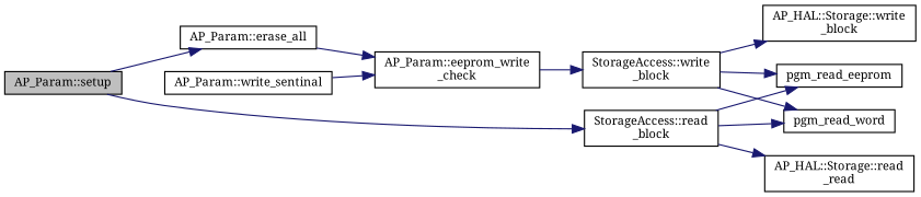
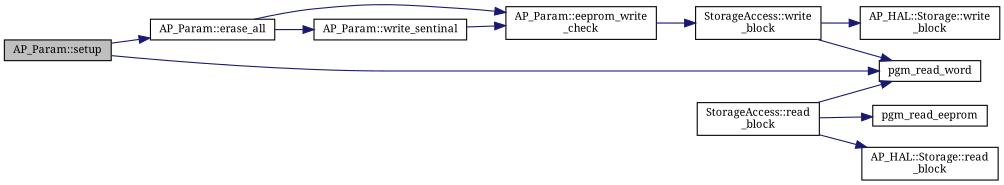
  digraph {
    fontname="Noto Serif"
    rankdir=LR
    node [color=black fillcolor=white fontname="Noto Serif" fontsize=10 shape=record style=filled]
    edge [color=midnightblue fontname="Noto Serif" fontsize=10 labelfontname=Helvetica labelfontsize=10 style=solid]
    n1 [fillcolor=grey75 fontcolor=black height=0.2 label="AP_Param::setup" width=0.4]
    n2 [height=0.2 label="StorageAccess::read\l_block" width=0.4]
    n3 [height=0.2 label="AP_Param::erase_all" width=0.4]
    n4 [height=0.2 label=pgm_read_word width=0.4]
    n5 [height=0.2 label=pgm_read_eeprom width=0.4]
-   n6 [height=0.2 label="AP_HAL::Storage::read\l_read" width=0.4]
+   n6 [height=0.2 label="AP_HAL::Storage::read\l_block" width=0.4]
    n7 [height=0.2 label="AP_Param::eeprom_write\l_check" width=0.4]
    n8 [height=0.2 label="AP_Param::write_sentinal" width=0.4]
    n9 [height=0.2 label="StorageAccess::write\l_block" width=0.4]
    n10 [height=0.2 label="AP_HAL::Storage::write\l_block" width=0.4]
-   n1 -> n2
+   n1 -> n4
    n1 -> n3
    n2 -> n4
    n2 -> n5
    n2 -> n6
    n3 -> n7
+   n3 -> n8
    n7 -> n9
    n8 -> n7
    n9 -> n4
-   n9 -> n5
    n9 -> n10
  }
